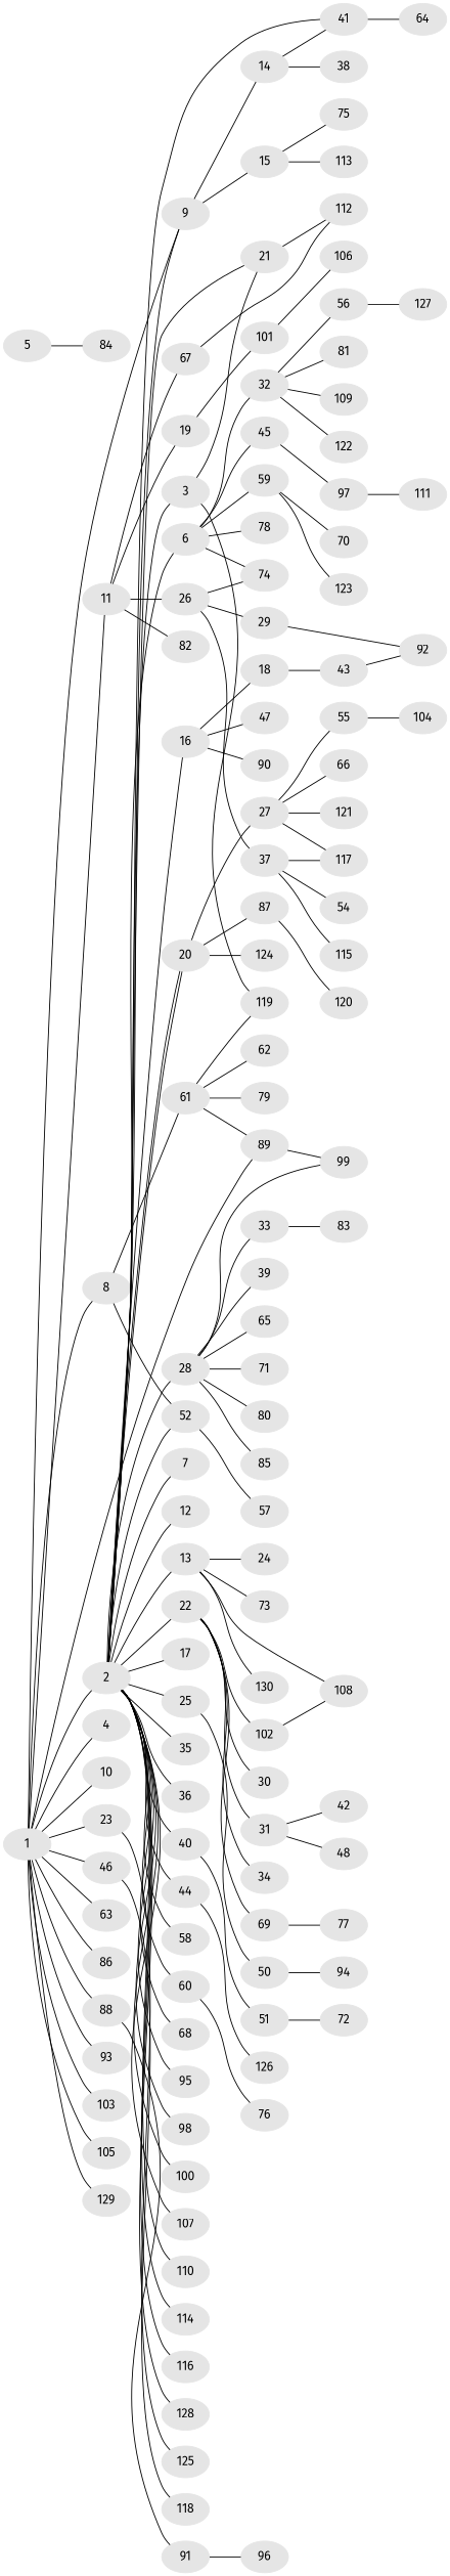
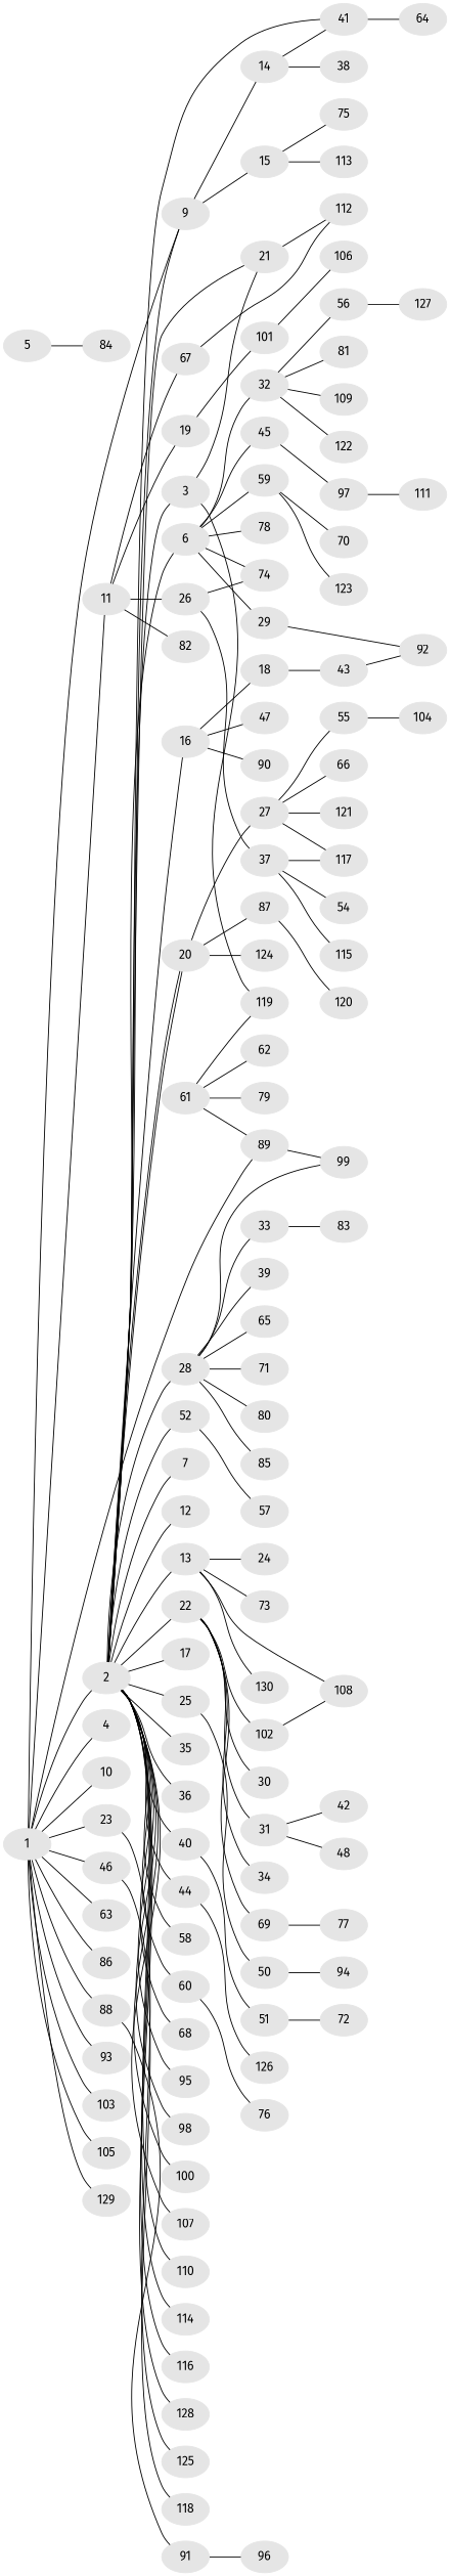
  graph {
    fontname="Fira Sans"
    rankdir=LR
    node [color=gray90 fontname="Fira Sans" style=filled]
    edge [fontname="Fira Sans"]
    1
    2
    4
-   8
    9
    10
    11
    23
    46
    63
    86
    88
    89
    93
    103
    105
    129
    3
    6
    7
    12
    13
    16
    17
    20
    21
    22
    25
    28
    35
    36
    40
    41
    44
    58
    60
    68
    95
    98
    100
    107
    110
    114
    116
    128
    52
    61
    14
    15
    19
    26
    67
    82
    125
    118
    91
    99
    119
    5
    84
    32
    45
    59
    74
    78
    24
    73
    108
    130
    18
    47
    90
    27
    87
    124
    112
    30
    31
    34
    69
    102
    50
    33
    39
    65
    71
    80
    85
    51
    64
    126
    76
    56
    81
    109
    122
    97
    70
    123
    57
    62
    79
    38
    75
    113
    101
    29
    37
    43
    92
    106
    55
    66
    117
    121
    120
    42
    48
    77
    94
    54
    115
    104
    83
    127
    72
    111
    96
    1 -- 2
    1 -- 4
-   1 -- 8
    1 -- 9
    1 -- 10
    1 -- 11
    1 -- 23
    1 -- 46
    1 -- 63
    1 -- 86
    1 -- 88
    1 -- 89
    1 -- 93
    1 -- 103
    1 -- 105
    1 -- 129
    2 -- 9
    2 -- 3
    2 -- 6
    2 -- 7
    2 -- 12
    2 -- 13
    2 -- 16
    2 -- 17
    2 -- 20
    2 -- 20
    2 -- 21
    2 -- 22
    2 -- 25
    2 -- 28
    2 -- 35
    2 -- 36
    2 -- 40
    2 -- 41
    2 -- 44
    2 -- 58
    2 -- 60
    2 -- 68
    2 -- 95
    2 -- 98
    2 -- 100
    2 -- 107
    2 -- 110
    2 -- 114
    2 -- 116
    2 -- 128
    2 -- 52
-   8 -- 52
-   8 -- 61
    9 -- 14
    9 -- 15
    11 -- 19
    11 -- 26
    11 -- 67
    11 -- 82
    23 -- 125
    46 -- 118
    88 -- 91
    89 -- 99
    3 -- 21
    3 -- 119
    6 -- 32
    6 -- 45
    6 -- 59
    6 -- 74
    6 -- 78
    13 -- 24
    13 -- 73
    13 -- 108
    13 -- 130
    16 -- 18
    16 -- 47
    16 -- 90
    20 -- 27
    20 -- 87
    20 -- 124
    21 -- 112
    22 -- 30
    22 -- 31
    22 -- 34
    22 -- 69
    22 -- 102
    25 -- 50
    28 -- 99
    28 -- 33
    28 -- 39
    28 -- 65
    28 -- 71
    28 -- 80
    28 -- 85
    40 -- 51
    41 -- 64
    44 -- 126
    60 -- 76
    52 -- 57
    61 -- 89
    61 -- 119
    61 -- 62
    61 -- 79
    14 -- 41
    14 -- 38
    15 -- 75
    15 -- 113
    19 -- 101
    26 -- 74
-   26 -- 29
+   6 -- 29
    26 -- 37
    67 -- 112
    91 -- 96
    5 -- 84
    32 -- 56
    32 -- 81
    32 -- 109
    32 -- 122
    45 -- 97
    59 -- 70
    59 -- 123
    18 -- 43
    27 -- 55
    27 -- 66
    27 -- 117
    27 -- 121
    87 -- 120
    31 -- 42
    31 -- 48
    69 -- 77
    102 -- 108
    50 -- 94
    33 -- 83
    51 -- 72
    56 -- 127
    97 -- 111
    101 -- 106
    29 -- 92
    37 -- 117
    37 -- 54
    37 -- 115
    43 -- 92
    55 -- 104
  }
